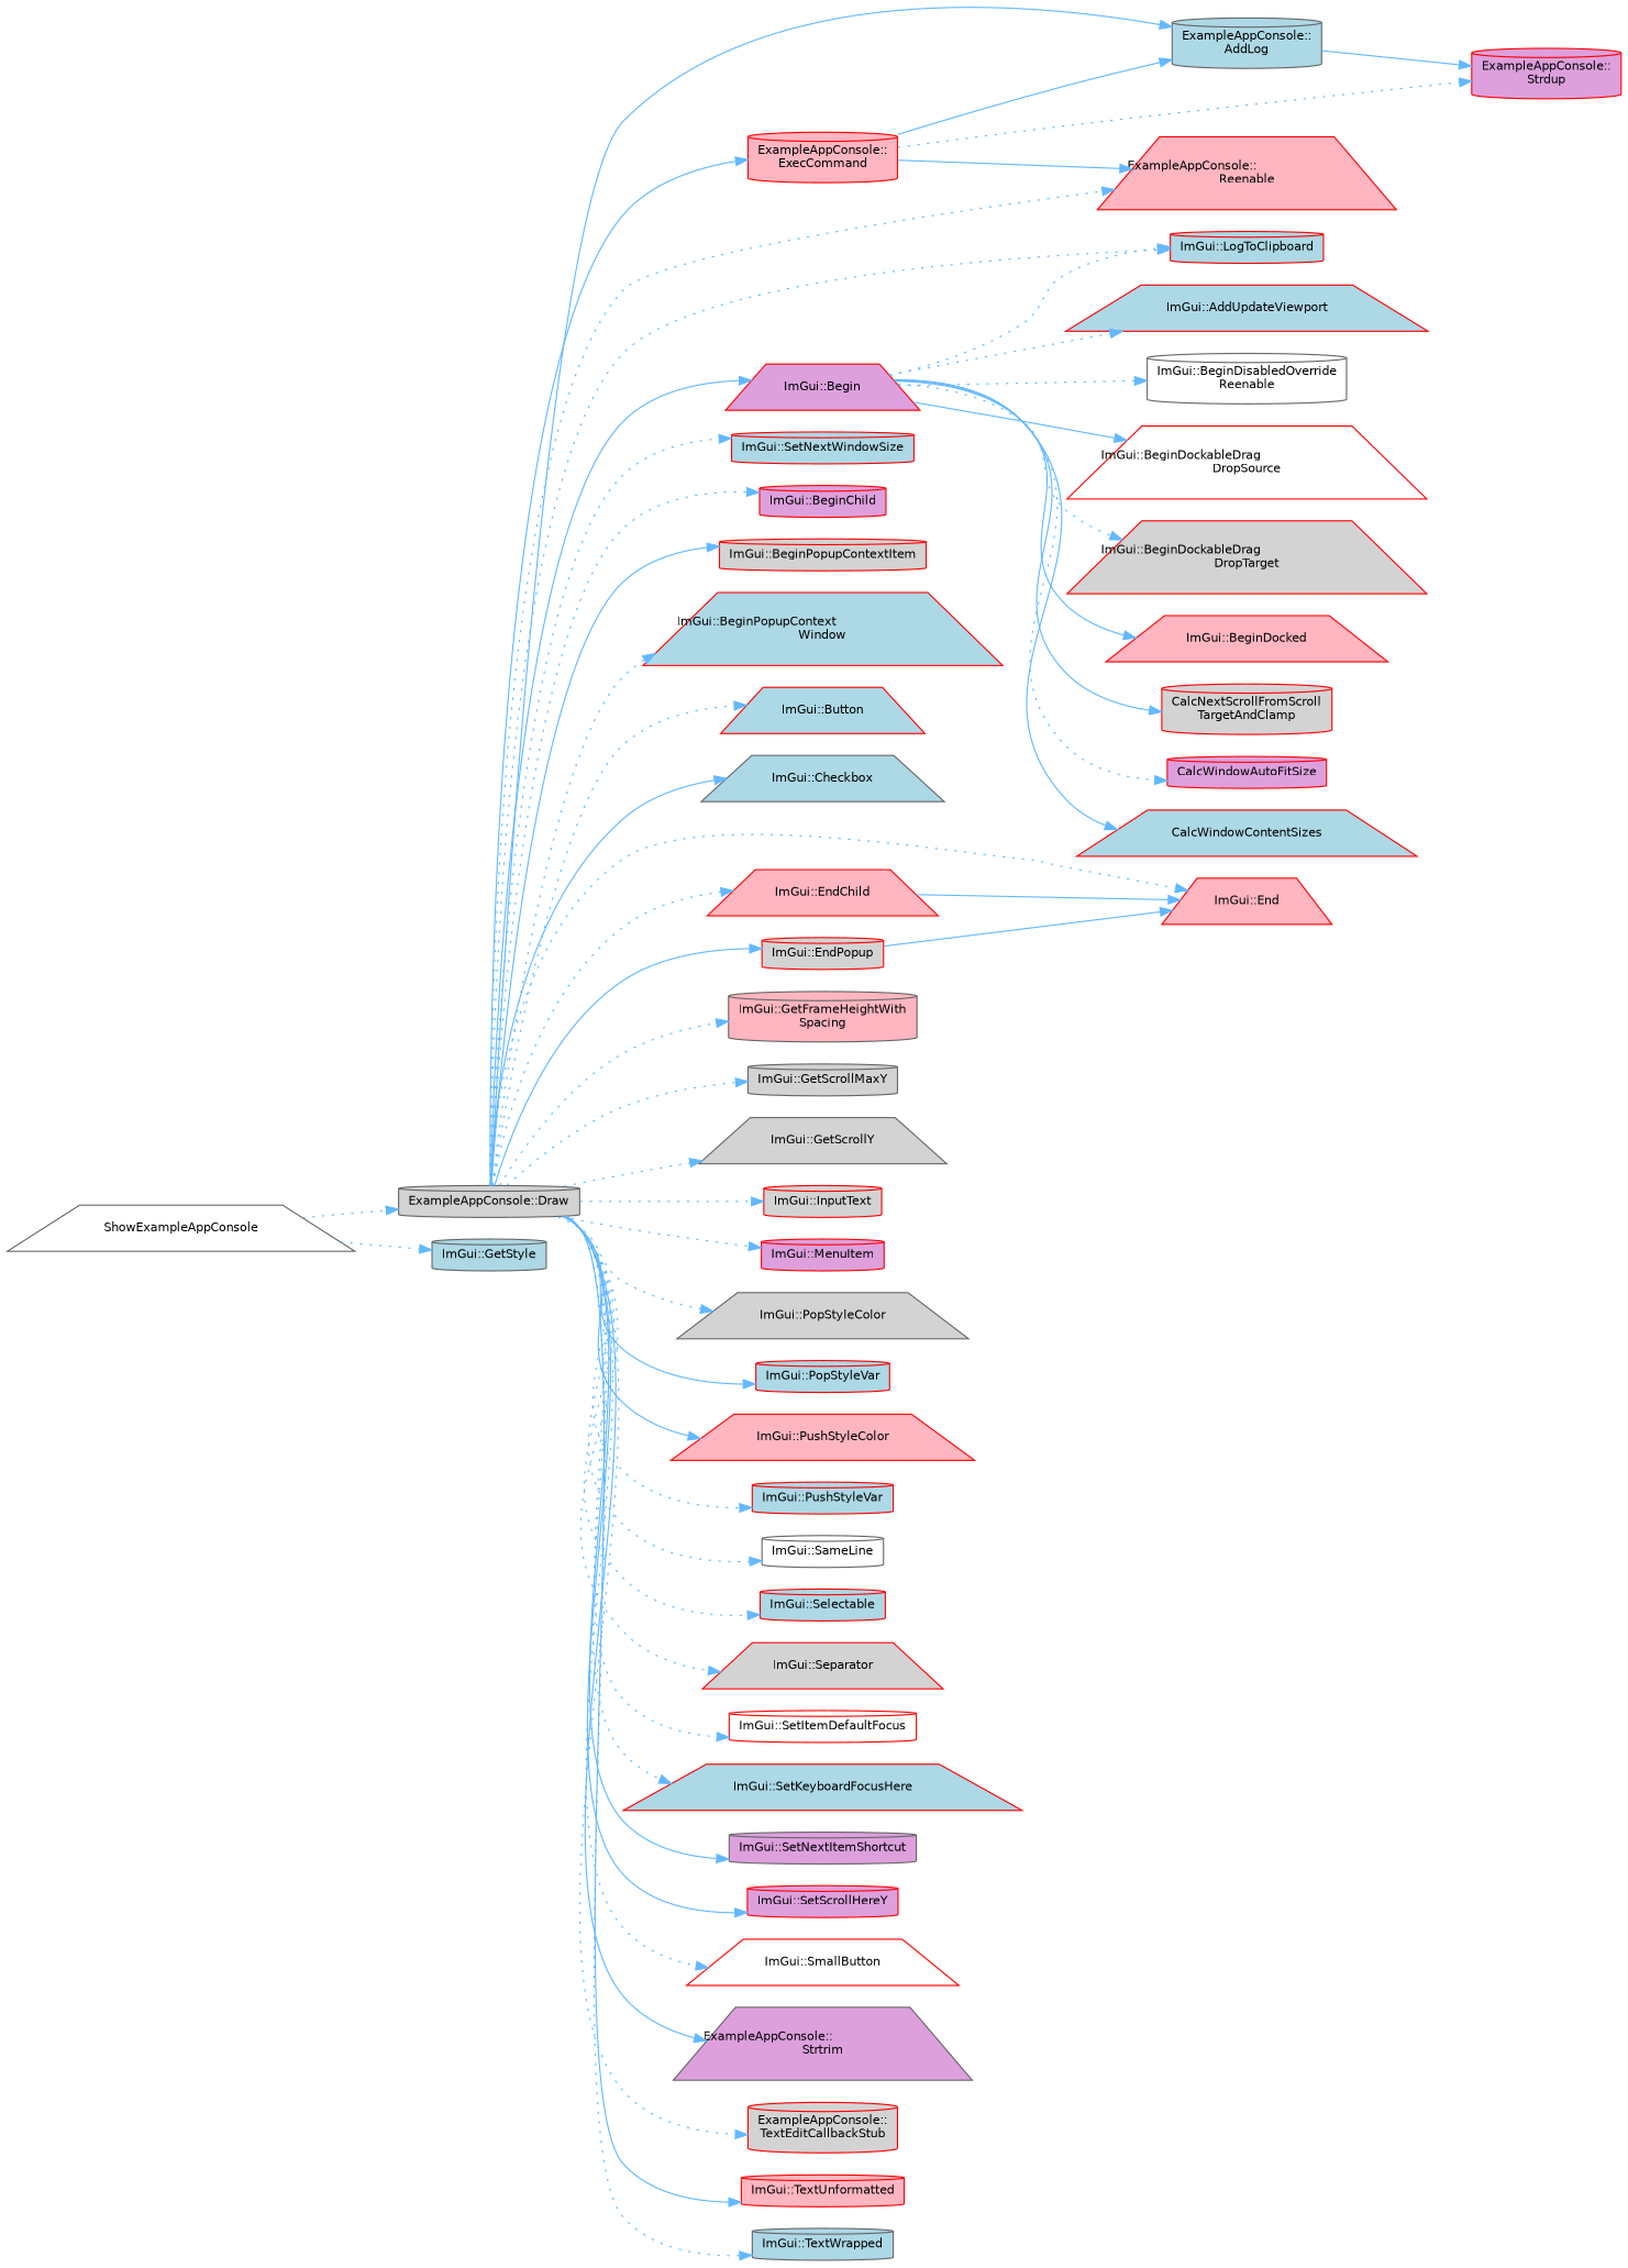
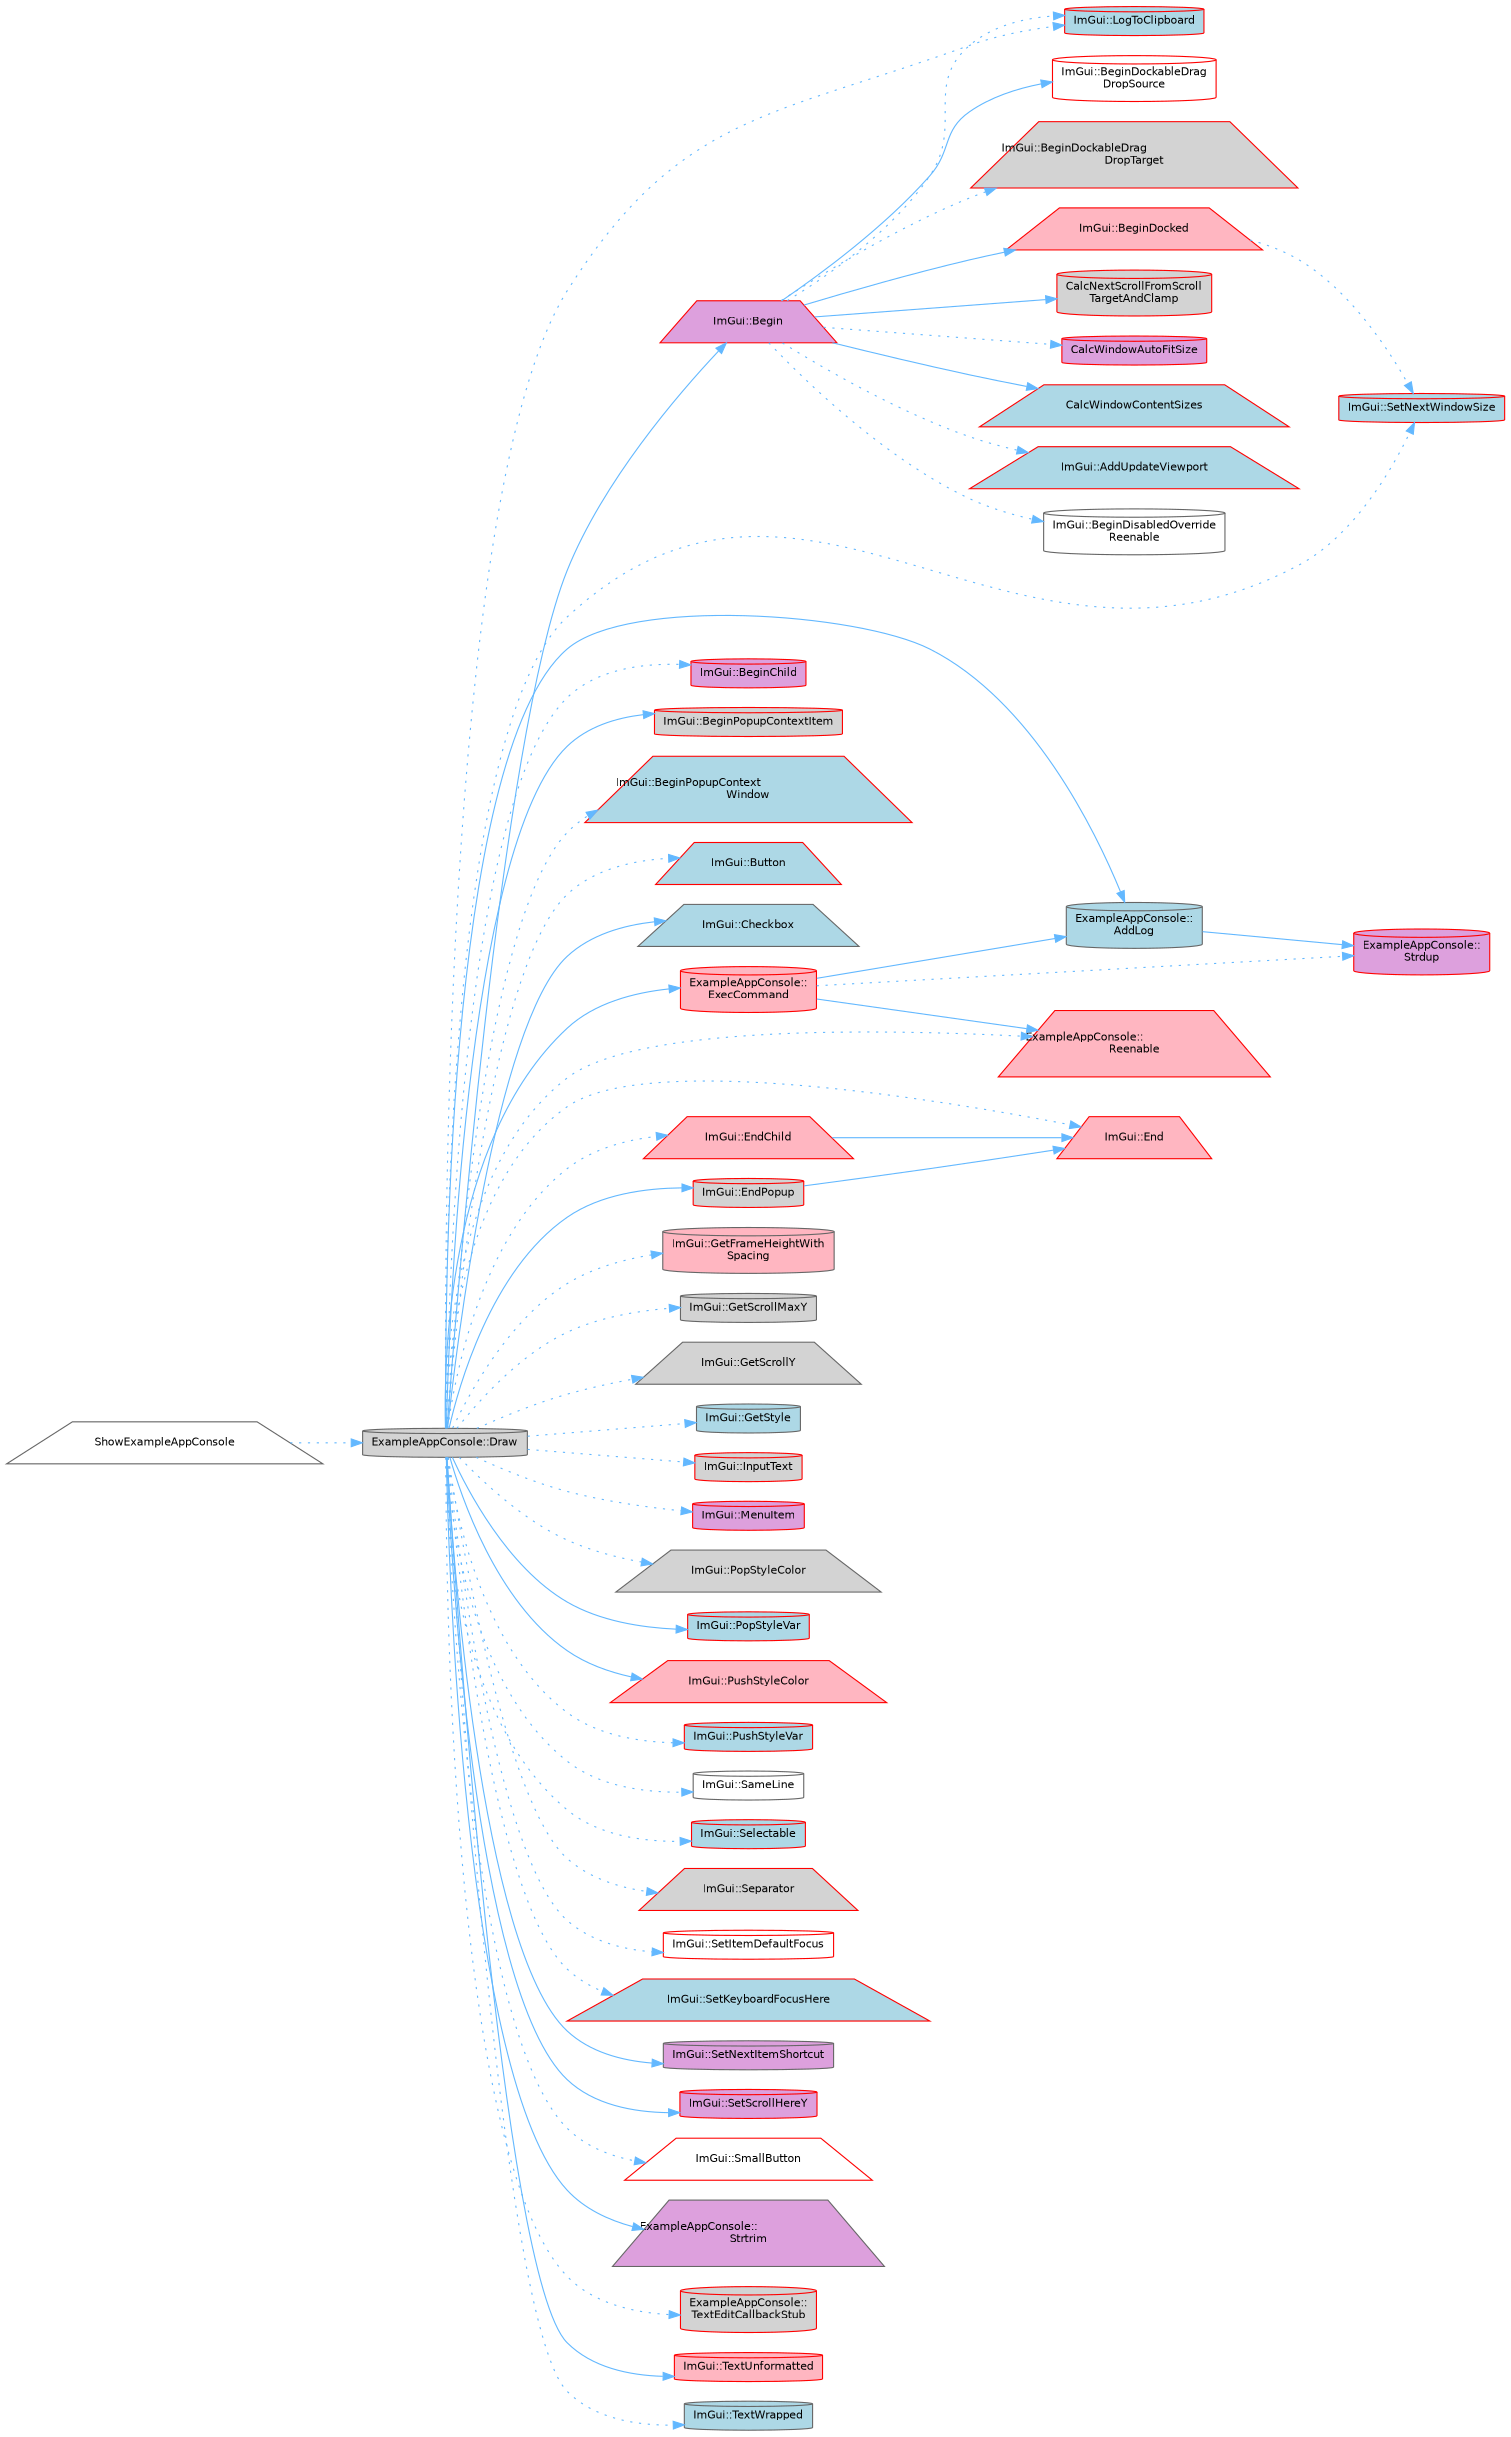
  digraph {
    rankdir=LR
    node [color=red fillcolor=lightblue fontname=Helvetica fontsize=10 shape=cylinder style=filled]
    edge [color=steelblue1 fontname=Helvetica fontsize=10 labelfontname=Helvetica labelfontsize=10 style=dotted]
    n1 [color=gray40 fillcolor=white fontcolor=black height=0.2 label=ShowExampleAppConsole shape=trapezium width=0.4]
    n2 [color=grey40 fillcolor=lightgrey height=0.2 label="ExampleAppConsole::Draw" width=0.4]
    n3 [color=grey40 height=0.2 label="ExampleAppConsole::\lAddLog" width=0.4]
    n4 [fillcolor=plum height=0.2 label="ImGui::Begin" shape=trapezium width=0.4]
    n5 [height=0.2 label="ImGui::SetNextWindowSize" width=0.4]
    n6 [height=0.2 label="ImGui::LogToClipboard" width=0.4]
    n7 [fillcolor=plum height=0.2 label="ImGui::BeginChild" width=0.4]
    n8 [fillcolor=lightgrey height=0.2 label="ImGui::BeginPopupContextItem" width=0.4]
    n9 [height=0.2 label="ImGui::BeginPopupContext\lWindow" shape=trapezium width=0.4]
    n10 [height=0.2 label="ImGui::Button" shape=trapezium width=0.4]
    n11 [color=grey40 height=0.2 label="ImGui::Checkbox" shape=trapezium width=0.4]
    n12 [fillcolor=lightpink height=0.2 label="ExampleAppConsole::\lReenable" shape=trapezium width=0.4]
    n13 [fillcolor=lightpink height=0.2 label="ImGui::End" shape=trapezium width=0.4]
    n14 [fillcolor=lightpink height=0.2 label="ImGui::EndChild" shape=trapezium width=0.4]
    n15 [fillcolor=lightgrey height=0.2 label="ImGui::EndPopup" width=0.4]
    n16 [fillcolor=lightpink height=0.2 label="ExampleAppConsole::\lExecCommand" width=0.4]
    n17 [color=grey40 fillcolor=lightpink height=0.2 label="ImGui::GetFrameHeightWith\lSpacing" width=0.4]
    n18 [color=grey40 fillcolor=lightgrey height=0.2 label="ImGui::GetScrollMaxY" width=0.4]
    n19 [color=grey40 fillcolor=lightgrey height=0.2 label="ImGui::GetScrollY" shape=trapezium width=0.4]
    n20 [color=grey40 height=0.2 label="ImGui::GetStyle" width=0.4]
    n21 [fillcolor=lightgrey height=0.2 label="ImGui::InputText" width=0.4]
    n22 [fillcolor=plum height=0.2 label="ImGui::MenuItem" width=0.4]
    n23 [color=grey40 fillcolor=lightgrey height=0.2 label="ImGui::PopStyleColor" shape=trapezium width=0.4]
    n24 [height=0.2 label="ImGui::PopStyleVar" width=0.4]
    n25 [fillcolor=lightpink height=0.2 label="ImGui::PushStyleColor" shape=trapezium width=0.4]
    n26 [height=0.2 label="ImGui::PushStyleVar" width=0.4]
    n27 [color=grey40 fillcolor=white height=0.2 label="ImGui::SameLine" width=0.4]
    n28 [height=0.2 label="ImGui::Selectable" width=0.4]
    n29 [fillcolor=lightgrey height=0.2 label="ImGui::Separator" shape=trapezium width=0.4]
    n30 [fillcolor=white height=0.2 label="ImGui::SetItemDefaultFocus" width=0.4]
    n31 [height=0.2 label="ImGui::SetKeyboardFocusHere" shape=trapezium width=0.4]
    n32 [color=grey40 fillcolor=plum height=0.2 label="ImGui::SetNextItemShortcut" width=0.4]
    n33 [fillcolor=plum height=0.2 label="ImGui::SetScrollHereY" width=0.4]
    n34 [fillcolor=white height=0.2 label="ImGui::SmallButton" shape=trapezium width=0.4]
    n35 [color=grey40 fillcolor=plum height=0.2 label="ExampleAppConsole::\lStrtrim" shape=trapezium width=0.4]
    n36 [fillcolor=lightgrey height=0.2 label="ExampleAppConsole::\lTextEditCallbackStub" width=0.4]
    n37 [fillcolor=lightpink height=0.2 label="ImGui::TextUnformatted" width=0.4]
    n38 [color=grey40 height=0.2 label="ImGui::TextWrapped" width=0.4]
    n39 [fillcolor=plum height=0.2 label="ExampleAppConsole::\lStrdup" width=0.4]
    n40 [height=0.2 label="ImGui::AddUpdateViewport" shape=trapezium width=0.4]
    n41 [color=grey40 fillcolor=white height=0.2 label="ImGui::BeginDisabledOverride\lReenable" width=0.4]
-   n42 [fillcolor=white height=0.2 label="ImGui::BeginDockableDrag\lDropSource" shape=trapezium width=0.4]
+   n42 [fillcolor=white height=0.2 label="ImGui::BeginDockableDrag\lDropSource" width=0.4]
    n43 [fillcolor=lightgrey height=0.2 label="ImGui::BeginDockableDrag\lDropTarget" shape=trapezium width=0.4]
    n44 [fillcolor=lightpink height=0.2 label="ImGui::BeginDocked" shape=trapezium width=0.4]
    n45 [fillcolor=lightgrey height=0.2 label="CalcNextScrollFromScroll\lTargetAndClamp" width=0.4]
    n46 [fillcolor=plum height=0.2 label=CalcWindowAutoFitSize width=0.4]
    n47 [height=0.2 label=CalcWindowContentSizes shape=trapezium width=0.4]
    n1 -> n2
    n2 -> n3 [style=solid]
    n2 -> n4 [style=solid]
    n2 -> n5
    n2 -> n6
    n2 -> n7
    n2 -> n8 [style=solid]
    n2 -> n9
    n2 -> n10
    n2 -> n11 [style=solid]
    n2 -> n12
    n2 -> n13
    n2 -> n14
    n2 -> n15 [style=solid]
    n2 -> n16 [style=solid]
    n2 -> n17
    n2 -> n18
    n2 -> n19
-   n1 -> n20
+   n2 -> n20
    n2 -> n21
    n2 -> n22
    n2 -> n23
    n2 -> n24 [style=solid]
    n2 -> n25 [style=solid]
    n2 -> n26
    n2 -> n27
    n2 -> n28
    n2 -> n29
    n2 -> n30
    n2 -> n31
    n2 -> n32 [style=solid]
    n2 -> n33 [style=solid]
    n2 -> n34
    n2 -> n35 [style=solid]
    n2 -> n36
    n2 -> n37 [style=solid]
    n2 -> n38
    n3 -> n39 [style=solid]
    n4 -> n6
    n4 -> n40
    n4 -> n41
    n4 -> n42 [style=solid]
    n4 -> n43
    n4 -> n44 [style=solid]
    n4 -> n45 [style=solid]
    n4 -> n46
    n4 -> n47 [style=solid]
    n14 -> n13 [style=solid]
    n15 -> n13 [style=solid]
    n16 -> n3 [style=solid]
    n16 -> n12 [style=solid]
    n16 -> n39
+   n44 -> n5
  }
